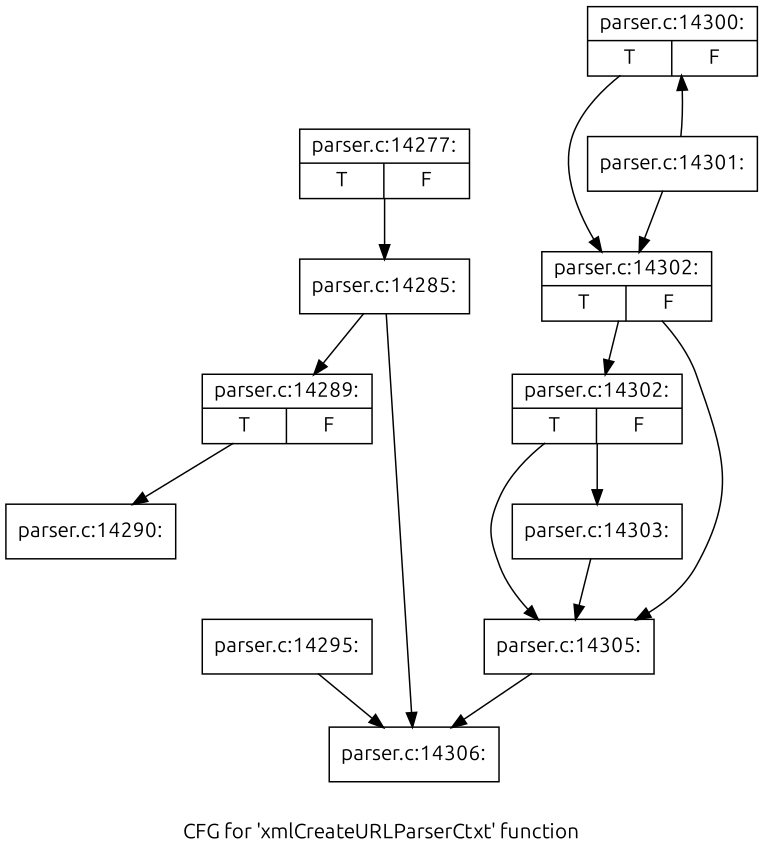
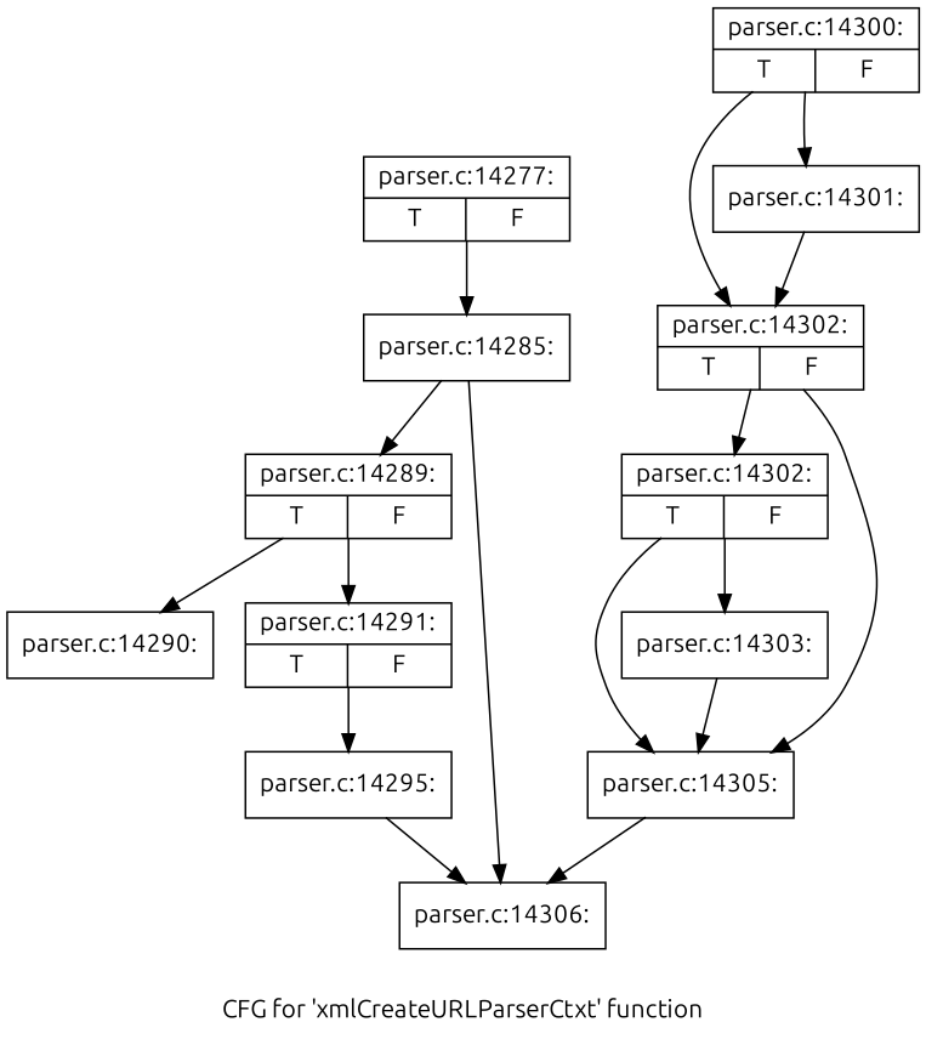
  digraph {
    fontname=Ubuntu
    label="CFG for 'xmlCreateURLParserCtxt' function"
    node [fontname=Ubuntu shape=record]
    edge [fontname=Ubuntu]
    n1 [label="{parser.c:14277:|{<s0>T|<s1>F}}"]
    n2 [label="{parser.c:14285:}"]
    n3 [label="{parser.c:14289:|{<s0>T|<s1>F}}"]
    n4 [label="{parser.c:14306:}"]
    n5 [label="{parser.c:14290:}"]
+   n6 [label="{parser.c:14291:|{<s0>T|<s1>F}}"]
    n7 [label="{parser.c:14295:}"]
    n8 [label="{parser.c:14300:|{<s0>T|<s1>F}}"]
    n9 [label="{parser.c:14302:|{<s0>T|<s1>F}}"]
    n10 [label="{parser.c:14301:}"]
    n11 [label="{parser.c:14302:|{<s0>T|<s1>F}}"]
    n12 [label="{parser.c:14305:}"]
    n13 [label="{parser.c:14303:}"]
    n1 -> n2
    n2 -> n3
    n2 -> n4
    n3 -> n5
+   n3 -> n6
+   n6 -> n7
    n7 -> n4
    n8 -> n9
-   n10 -> n8
+   n8 -> n10
    n9 -> n11
    n9 -> n12
    n10 -> n9
    n11 -> n12
    n11 -> n13
    n12 -> n4
    n13 -> n12
  }
